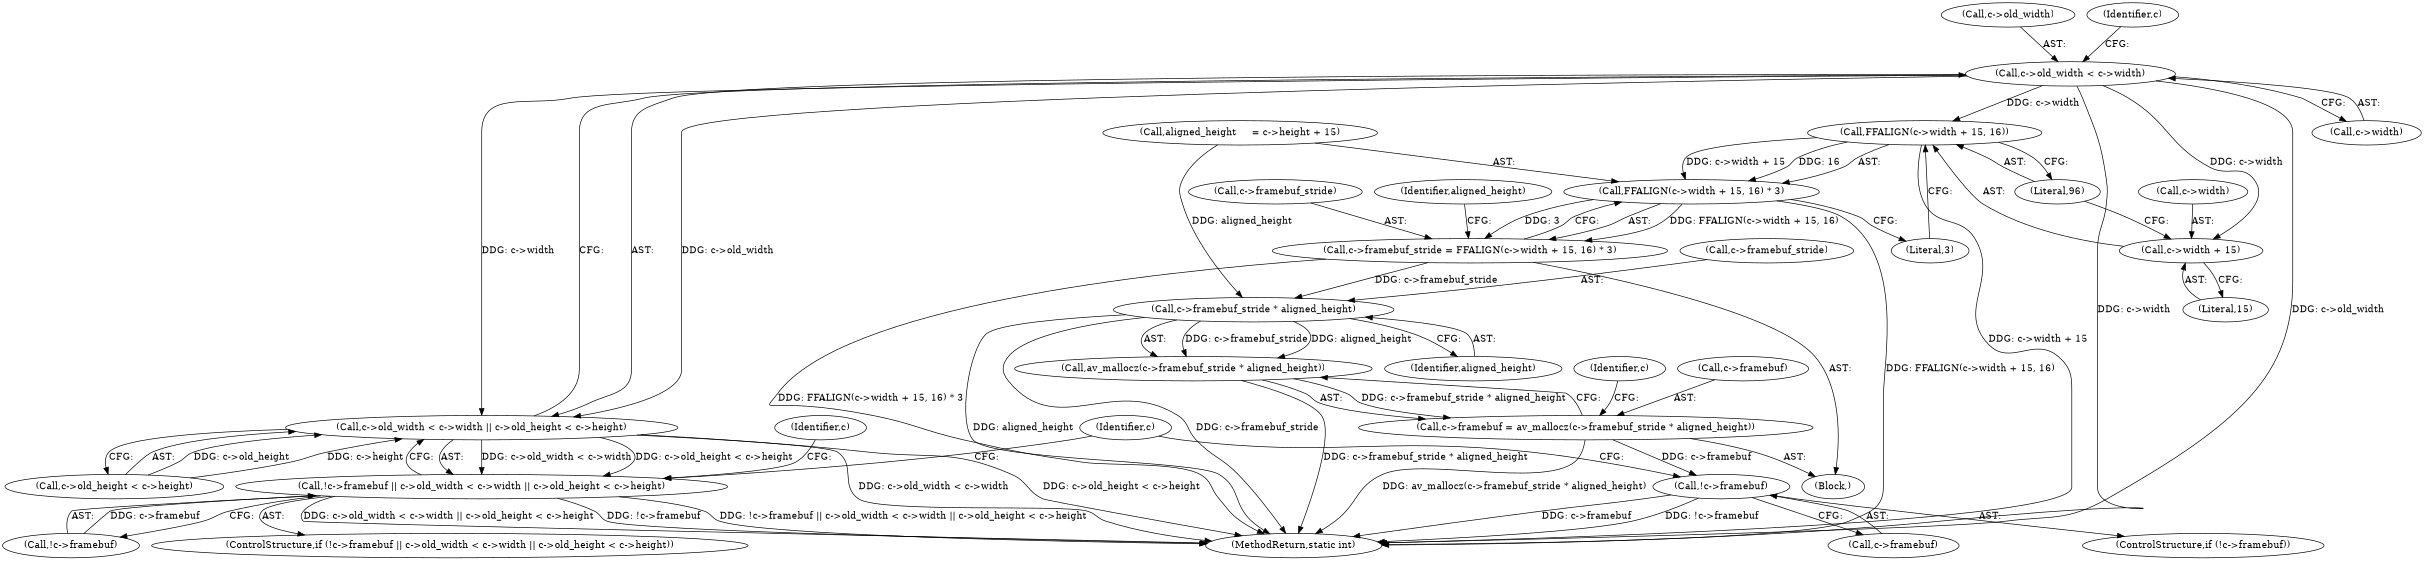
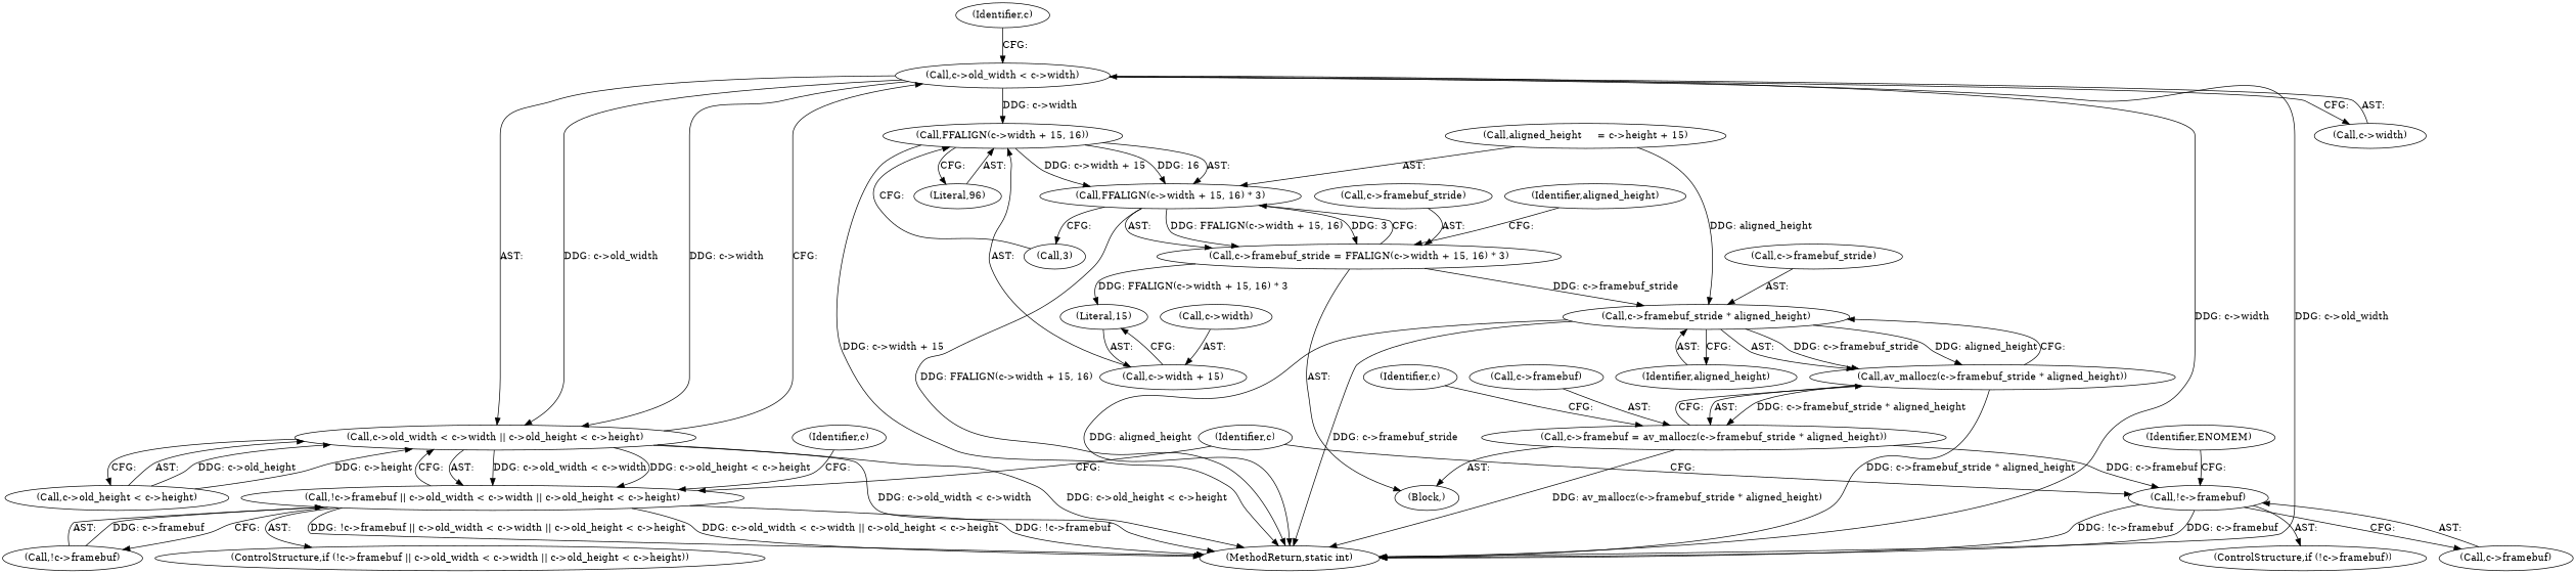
  digraph {
    n1 [label="(Call,c->old_width < c->width)"]
    n2 [label="(Call,c->old_width < c->width || c->old_height < c->height)"]
    n3 [label="(Call,FFALIGN(c->width + 15, 16))"]
    n4 [label="(Call,c->width + 15)"]
    n5 [label="(MethodReturn,static int)"]
    n6 [label="(Call,c->width)"]
    n7 [label="(Call,!c->framebuf || c->old_width < c->width || c->old_height < c->height)"]
    n8 [label="(Call,c->old_height < c->height)"]
    n9 [label="(Call,FFALIGN(c->width + 15, 16) * 3)"]
    n10 [label="(Literal,96)"]
    n11 [label="(Literal,15)"]
    n12 [label="(ControlStructure,if (!c->framebuf || c->old_width < c->width || c->old_height < c->height))"]
    n13 [label="(Call,!c->framebuf)"]
    n14 [label="(Call,c->framebuf_stride = FFALIGN(c->width + 15, 16) * 3)"]
-   n15 [label="(Literal,3)"]
+   n15 [label="(Call,3)"]
    n16 [label="(Call,c->framebuf_stride * aligned_height)"]
    n17 [label="(Block,)"]
    n18 [label="(Call,av_mallocz(c->framebuf_stride * aligned_height))"]
    n19 [label="(Identifier,aligned_height)"]
    n20 [label="(Call,c->framebuf = av_mallocz(c->framebuf_stride * aligned_height))"]
    n21 [label="(Call,!c->framebuf)"]
    n22 [label="(ControlStructure,if (!c->framebuf))"]
    n23 [label="(Call,c->framebuf)"]
    n24 [label="(Identifier,c)"]
    n25 [label="(Call,c->framebuf_stride)"]
    n26 [label="(Call,c->framebuf_stride)"]
-   n27 [label="(Call,c->old_width)"]
    n28 [label="(Call,c->framebuf)"]
+   n29 [label="(Identifier,ENOMEM)"]
    n30 [label="(Identifier,c)"]
    n31 [label="(Identifier,aligned_height)"]
    n32 [label="(Call,aligned_height     = c->height + 15)"]
    n33 [label="(Identifier,c)"]
    n34 [label="(Call,c->width)"]
    n35 [label="(Identifier,c)"]
    n1 -> n2 [label="AST: "]
    n1 -> n2 [label="DDG: c->old_width"]
    n1 -> n2 [label="DDG: c->width"]
    n1 -> n3 [label="DDG: c->width"]
-   n1 -> n4 [label="DDG: c->width"]
    n1 -> n5 [label="DDG: c->width"]
    n1 -> n5 [label="DDG: c->old_width"]
    n1 -> n6 [label="CFG: "]
    n2 -> n1 [label="CFG: "]
    n2 -> n5 [label="DDG: c->old_height < c->height"]
    n2 -> n5 [label="DDG: c->old_width < c->width"]
    n2 -> n7 [label="AST: "]
    n2 -> n7 [label="DDG: c->old_width < c->width"]
    n2 -> n7 [label="DDG: c->old_height < c->height"]
    n2 -> n8 [label="CFG: "]
    n3 -> n5 [label="DDG: c->width + 15"]
    n3 -> n9 [label="AST: "]
    n3 -> n9 [label="DDG: c->width + 15"]
    n3 -> n9 [label="DDG: 16"]
    n3 -> n10 [label="CFG: "]
    n4 -> n3 [label="AST: "]
    n4 -> n11 [label="CFG: "]
    n6 -> n1 [label="AST: "]
    n7 -> n2 [label="CFG: "]
    n7 -> n5 [label="DDG: !c->framebuf || c->old_width < c->width || c->old_height < c->height"]
    n7 -> n5 [label="DDG: c->old_width < c->width || c->old_height < c->height"]
    n7 -> n5 [label="DDG: !c->framebuf"]
    n7 -> n12 [label="AST: "]
    n7 -> n13 [label="CFG: "]
    n8 -> n2 [label="AST: "]
    n8 -> n2 [label="DDG: c->old_height"]
    n8 -> n2 [label="DDG: c->height"]
    n9 -> n5 [label="DDG: FFALIGN(c->width + 15, 16)"]
    n9 -> n14 [label="AST: "]
    n9 -> n14 [label="DDG: FFALIGN(c->width + 15, 16)"]
    n9 -> n14 [label="DDG: 3"]
    n9 -> n15 [label="CFG: "]
    n10 -> n3 [label="AST: "]
-   n10 -> n4 [label="CFG: "]
    n11 -> n4 [label="AST: "]
    n13 -> n7 [label="AST: "]
    n13 -> n7 [label="DDG: c->framebuf"]
-   n14 -> n5 [label="DDG: FFALIGN(c->width + 15, 16) * 3"]
+   n14 -> n11 [label="DDG: FFALIGN(c->width + 15, 16) * 3"]
    n14 -> n9 [label="CFG: "]
    n14 -> n16 [label="DDG: c->framebuf_stride"]
    n14 -> n17 [label="AST: "]
    n15 -> n3 [label="CFG: "]
    n16 -> n5 [label="DDG: aligned_height"]
    n16 -> n5 [label="DDG: c->framebuf_stride"]
    n16 -> n18 [label="AST: "]
    n16 -> n18 [label="DDG: c->framebuf_stride"]
    n16 -> n18 [label="DDG: aligned_height"]
    n16 -> n19 [label="CFG: "]
    n18 -> n5 [label="DDG: c->framebuf_stride * aligned_height"]
+   n18 -> n16 [label="CFG: "]
    n18 -> n20 [label="AST: "]
    n18 -> n20 [label="DDG: c->framebuf_stride * aligned_height"]
    n19 -> n16 [label="AST: "]
    n20 -> n5 [label="DDG: av_mallocz(c->framebuf_stride * aligned_height)"]
    n20 -> n17 [label="AST: "]
    n20 -> n18 [label="CFG: "]
    n20 -> n21 [label="DDG: c->framebuf"]
    n21 -> n5 [label="DDG: c->framebuf"]
    n21 -> n5 [label="DDG: !c->framebuf"]
    n21 -> n22 [label="AST: "]
    n21 -> n23 [label="CFG: "]
    n23 -> n21 [label="AST: "]
    n24 -> n20 [label="CFG: "]
    n25 -> n16 [label="AST: "]
    n26 -> n14 [label="AST: "]
-   n27 -> n1 [label="AST: "]
    n28 -> n20 [label="AST: "]
+   n29 -> n21 [label="CFG: "]
    n30 -> n1 [label="CFG: "]
    n31 -> n14 [label="CFG: "]
    n32 -> n9 [label="AST: "]
    n32 -> n16 [label="DDG: aligned_height"]
    n33 -> n7 [label="CFG: "]
    n34 -> n4 [label="AST: "]
    n35 -> n7 [label="CFG: "]
    n35 -> n21 [label="CFG: "]
  }
